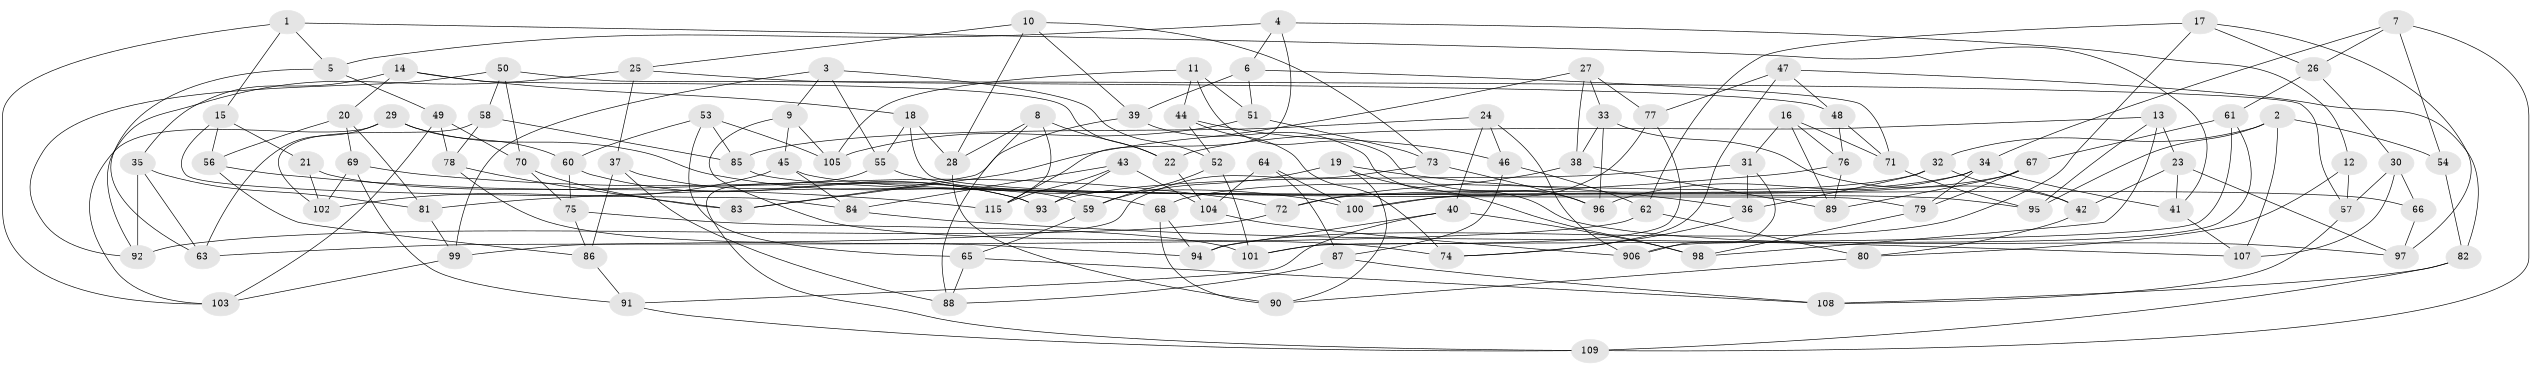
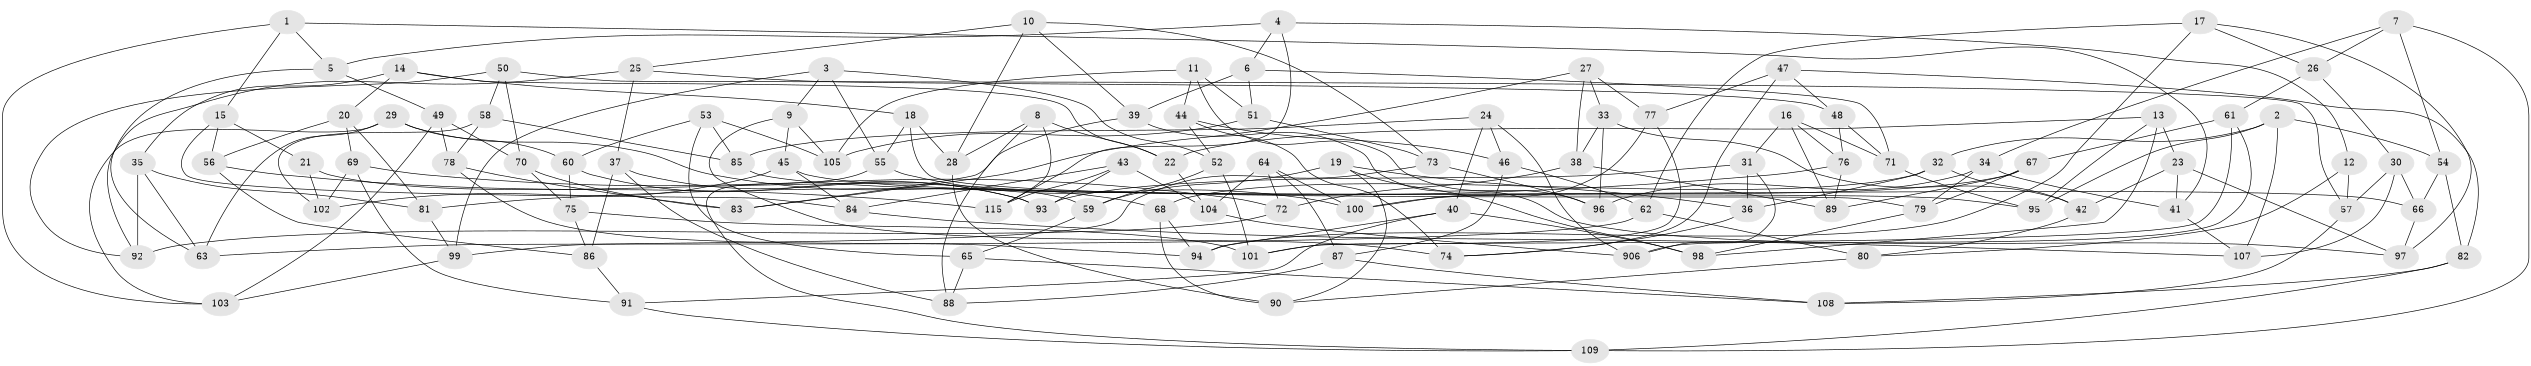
  graph {
    node [color=gray90 style=filled]
    1
    5
    15
    41
    103
    49
    63
    21
    56
    84
    107
    2
    32
    54
    95
    36
    42
    68
    66
    82
    3
    9
    52
    55
    99
    45
    74
    105
    59
    101
    109
    100
    4
    6
    12
    n36 [label=115]
    39
    51
    71
    57
    80
    70
    78
    97
    83
    73
    7
    26
    34
    30
    61
    96
    79
    8
    22
    28
    88
    104
    90
    102
    10
    25
    37
    48
    92
    11
    44
    46
    108
    13
    23
    98
    14
    18
    20
    35
    69
    81
    86
    16
    31
    76
    89
    n84 [label=906]
    93
    17
    62
    94
    19
    65
    72
    91
    24
    40
    85
    87
    67
    27
    33
    38
    77
    29
    60
    75
    43
    47
    50
    58
    53
    64
    1 -- 5
    1 -- 15
    1 -- 41
    1 -- 103
    5 -- 49
    5 -- 63
    15 -- 21
    15 -- 56
    15 -- 84
    41 -- 107
    49 -- 103
    49 -- 70
    49 -- 78
    21 -- 59
    21 -- 102
    56 -- n36
    56 -- 86
    84 -- 107
    2 -- 107
    2 -- 32
    2 -- 54
    2 -- 95
    32 -- 36
    32 -- 42
    32 -- 68
+   54 -- 66
    54 -- 82
    36 -- 74
    42 -- 80
    68 -- 90
    68 -- 94
    66 -- 97
    82 -- 109
    82 -- 108
    3 -- 9
    3 -- 52
    3 -- 55
    3 -- 99
    9 -- 45
    9 -- 74
    9 -- 105
    52 -- 59
    52 -- 101
    55 -- 109
    55 -- 100
    99 -- 103
    45 -- 84
    45 -- 66
    45 -- 102
    59 -- 65
    4 -- 5
    4 -- 6
    4 -- 12
    4 -- n36
    6 -- 39
    6 -- 51
    6 -- 71
    12 -- 57
    12 -- 80
    39 -- 97
    39 -- 83
    51 -- 105
    51 -- 73
    71 -- 95
    57 -- 108
    80 -- 90
    70 -- 83
    70 -- 75
    78 -- 83
    78 -- 94
    73 -- 99
    73 -- 96
    7 -- 54
    7 -- 109
    7 -- 26
    7 -- 34
    26 -- 30
    26 -- 61
    34 -- 41
    34 -- 96
    34 -- 79
    30 -- 107
    30 -- 66
    30 -- 57
    61 -- 101
    61 -- n84
    61 -- 67
    79 -- 98
    8 -- n36
    8 -- 22
    8 -- 28
    8 -- 88
    22 -- 104
    28 -- 90
    104 -- n84
    10 -- 39
    10 -- 73
    10 -- 28
    10 -- 25
    25 -- 37
    25 -- 48
    25 -- 92
    37 -- 88
    37 -- 86
    37 -- 93
    48 -- 71
    48 -- 76
    11 -- 105
    11 -- 51
    11 -- 96
    11 -- 44
    44 -- 52
    44 -- 74
    44 -- 46
    46 -- 62
    46 -- 87
    13 -- 95
    13 -- 22
    13 -- 23
    13 -- 98
    23 -- 41
    23 -- 42
    23 -- 97
    14 -- 22
    14 -- 18
    14 -- 20
    14 -- 35
    18 -- 55
    18 -- 79
    18 -- 28
    20 -- 56
    20 -- 69
    20 -- 81
    35 -- 63
    35 -- 92
    35 -- 81
    69 -- 102
    69 -- 72
    69 -- 91
    81 -- 99
    86 -- 91
    16 -- 71
    16 -- 31
    16 -- 76
    16 -- 89
    31 -- 36
    31 -- n84
    31 -- 93
    76 -- 81
    76 -- 89
    17 -- 97
    17 -- 26
    17 -- 62
    17 -- 94
    62 -- 63
    62 -- 80
    19 -- 36
    19 -- 59
    19 -- 90
    19 -- 98
    65 -- 88
    65 -- 108
    72 -- 92
    91 -- 109
    24 -- 46
    24 -- n84
    24 -- 40
    24 -- 85
    40 -- 98
    40 -- 94
    40 -- 91
    85 -- 95
    87 -- 88
    87 -- 108
    67 -- 100
    67 -- 79
    67 -- 89
    27 -- 83
    27 -- 33
    27 -- 38
    27 -- 77
    33 -- 42
    33 -- 96
    33 -- 38
    38 -- 89
    38 -- 72
    77 -- 101
    77 -- 100
    29 -- 103
    29 -- 63
    29 -- 68
    29 -- 60
    60 -- 93
    60 -- 75
    75 -- 101
    75 -- 86
    43 -- 84
    43 -- n36
    43 -- 104
    43 -- 93
    47 -- 82
    47 -- 74
    47 -- 48
    47 -- 77
    50 -- 57
    50 -- 70
    50 -- 92
    50 -- 58
    58 -- 78
    58 -- 102
    58 -- 85
    53 -- 105
    53 -- 65
    53 -- 85
    53 -- 60
    64 -- 100
    64 -- 104
-   34 -- 72
+   64 -- 72
    64 -- 87
  }
